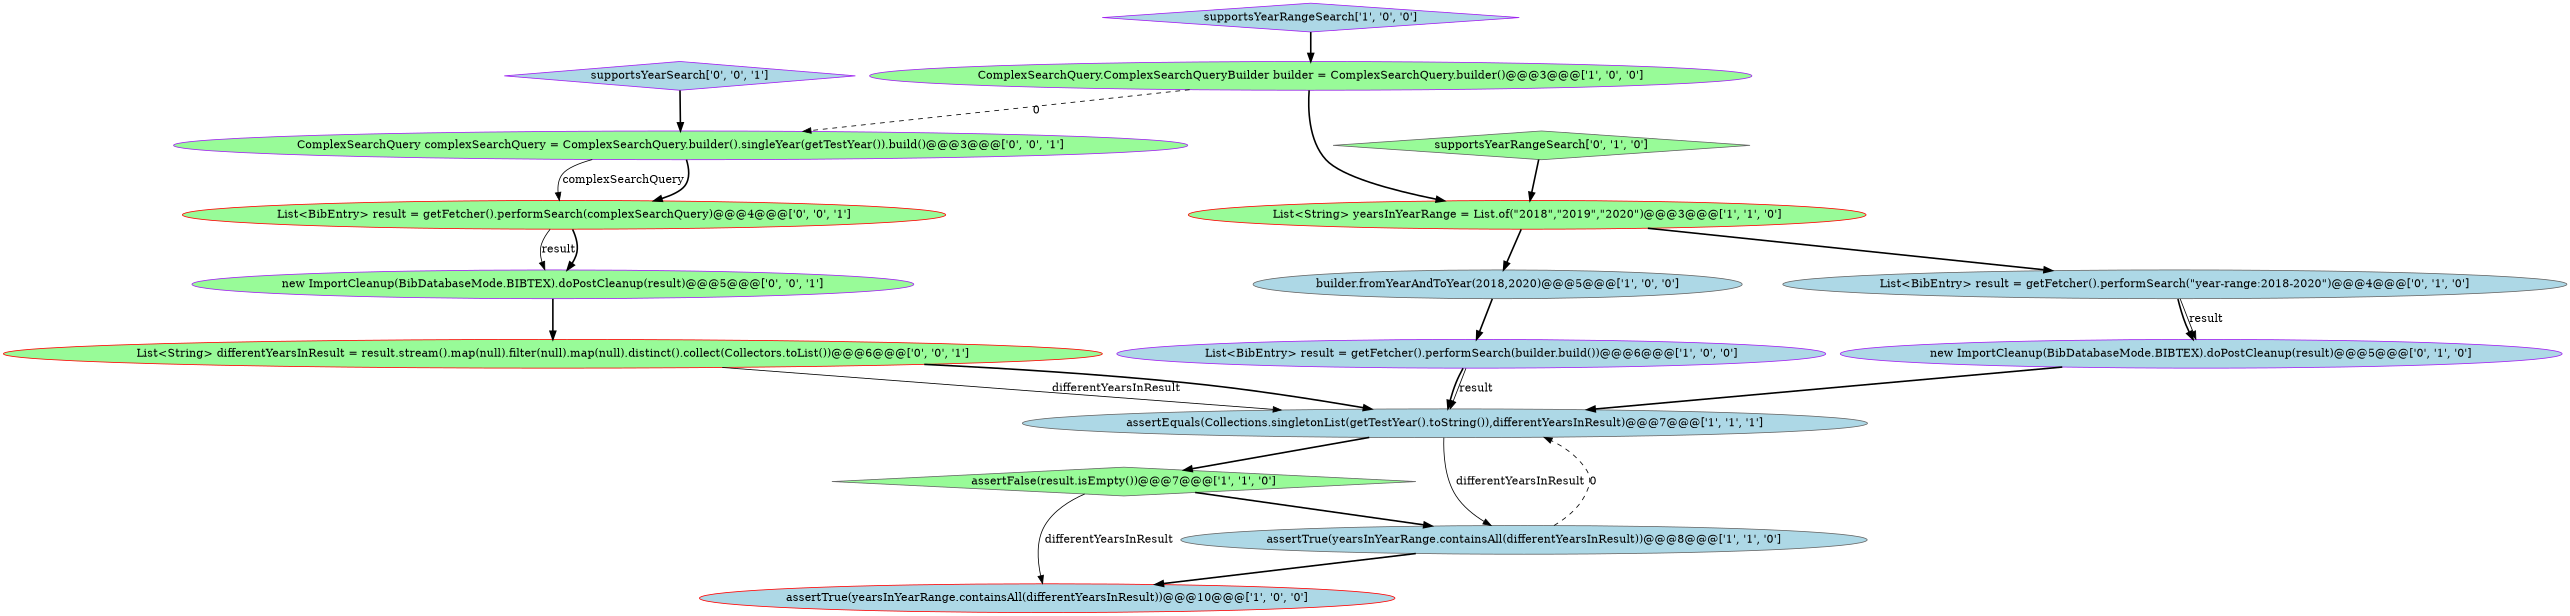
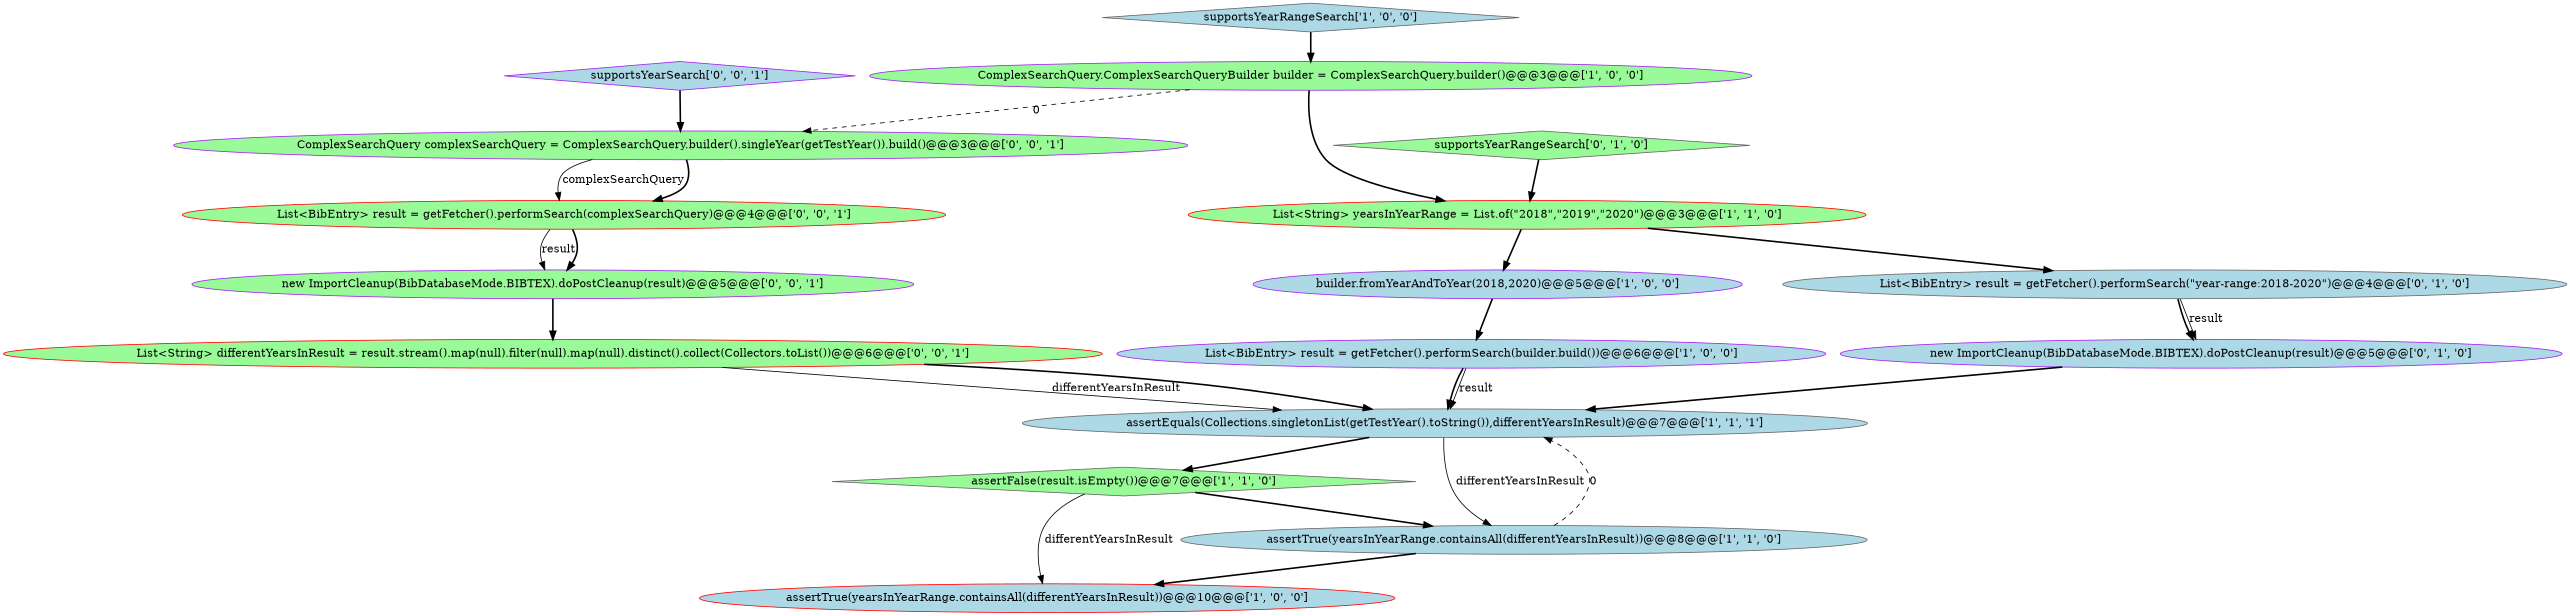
  digraph {
    node [color=purple fillcolor=lightblue shape=ellipse style=filled]
    edge [style=bold]
    n1 [label="supportsYearSearch['0', '0', '1']" shape=diamond]
    n2 [fillcolor=palegreen label="ComplexSearchQuery complexSearchQuery = ComplexSearchQuery.builder().singleYear(getTestYear()).build()@@@3@@@['0', '0', '1']"]
    n3 [color=red fillcolor=palegreen label="List<BibEntry> result = getFetcher().performSearch(complexSearchQuery)@@@4@@@['0', '0', '1']"]
    n4 [color=red fillcolor=palegreen label="List<String> differentYearsInResult = result.stream().map(null).filter(null).map(null).distinct().collect(Collectors.toList())@@@6@@@['0', '0', '1']"]
    n5 [color=gray40 label="assertEquals(Collections.singletonList(getTestYear().toString()),differentYearsInResult)@@@7@@@['1', '1', '1']"]
    n6 [color=gray40 fillcolor=palegreen label="assertFalse(result.isEmpty())@@@7@@@['1', '1', '0']" shape=diamond]
    n7 [color=gray40 label="assertTrue(yearsInYearRange.containsAll(differentYearsInResult))@@@8@@@['1', '1', '0']"]
    n8 [fillcolor=palegreen label="new ImportCleanup(BibDatabaseMode.BIBTEX).doPostCleanup(result)@@@5@@@['0', '0', '1']"]
    n9 [color=red label="assertTrue(yearsInYearRange.containsAll(differentYearsInResult))@@@10@@@['1', '0', '0']"]
    n10 [label="List<BibEntry> result = getFetcher().performSearch(builder.build())@@@6@@@['1', '0', '0']"]
    n11 [fillcolor=palegreen label="ComplexSearchQuery.ComplexSearchQueryBuilder builder = ComplexSearchQuery.builder()@@@3@@@['1', '0', '0']"]
    n12 [color=red fillcolor=palegreen label="List<String> yearsInYearRange = List.of(\"2018\",\"2019\",\"2020\")@@@3@@@['1', '1', '0']"]
-   n13 [color=gray40 label="builder.fromYearAndToYear(2018,2020)@@@5@@@['1', '0', '0']"]
+   n13 [label="builder.fromYearAndToYear(2018,2020)@@@5@@@['1', '0', '0']"]
    n14 [color=gray40 label="List<BibEntry> result = getFetcher().performSearch(\"year-range:2018-2020\")@@@4@@@['0', '1', '0']"]
    n15 [color=gray40 fillcolor=palegreen label="supportsYearRangeSearch['0', '1', '0']" shape=diamond]
-   n16 [label="supportsYearRangeSearch['1', '0', '0']" shape=diamond]
+   n16 [color=gray40 label="supportsYearRangeSearch['1', '0', '0']" shape=diamond]
    n17 [label="new ImportCleanup(BibDatabaseMode.BIBTEX).doPostCleanup(result)@@@5@@@['0', '1', '0']"]
    n1 -> n2
    n2 -> n3 [label=complexSearchQuery style=solid]
    n2 -> n3
    n3 -> n8 [label=result style=solid]
    n3 -> n8
    n4 -> n5 [label=differentYearsInResult style=solid]
    n4 -> n5
    n5 -> n6
    n5 -> n7 [label=differentYearsInResult style=solid]
    n6 -> n7
    n6 -> n9 [label=differentYearsInResult style=solid]
    n7 -> n5 [label=0 style=dashed]
    n7 -> n9
    n8 -> n4
    n10 -> n5
    n10 -> n5 [label=result style=solid]
    n11 -> n2 [label=0 style=dashed]
    n11 -> n12
    n12 -> n13
    n12 -> n14
    n13 -> n10
    n14 -> n17
    n14 -> n17 [label=result style=solid]
    n15 -> n12
    n16 -> n11
    n17 -> n5
  }
